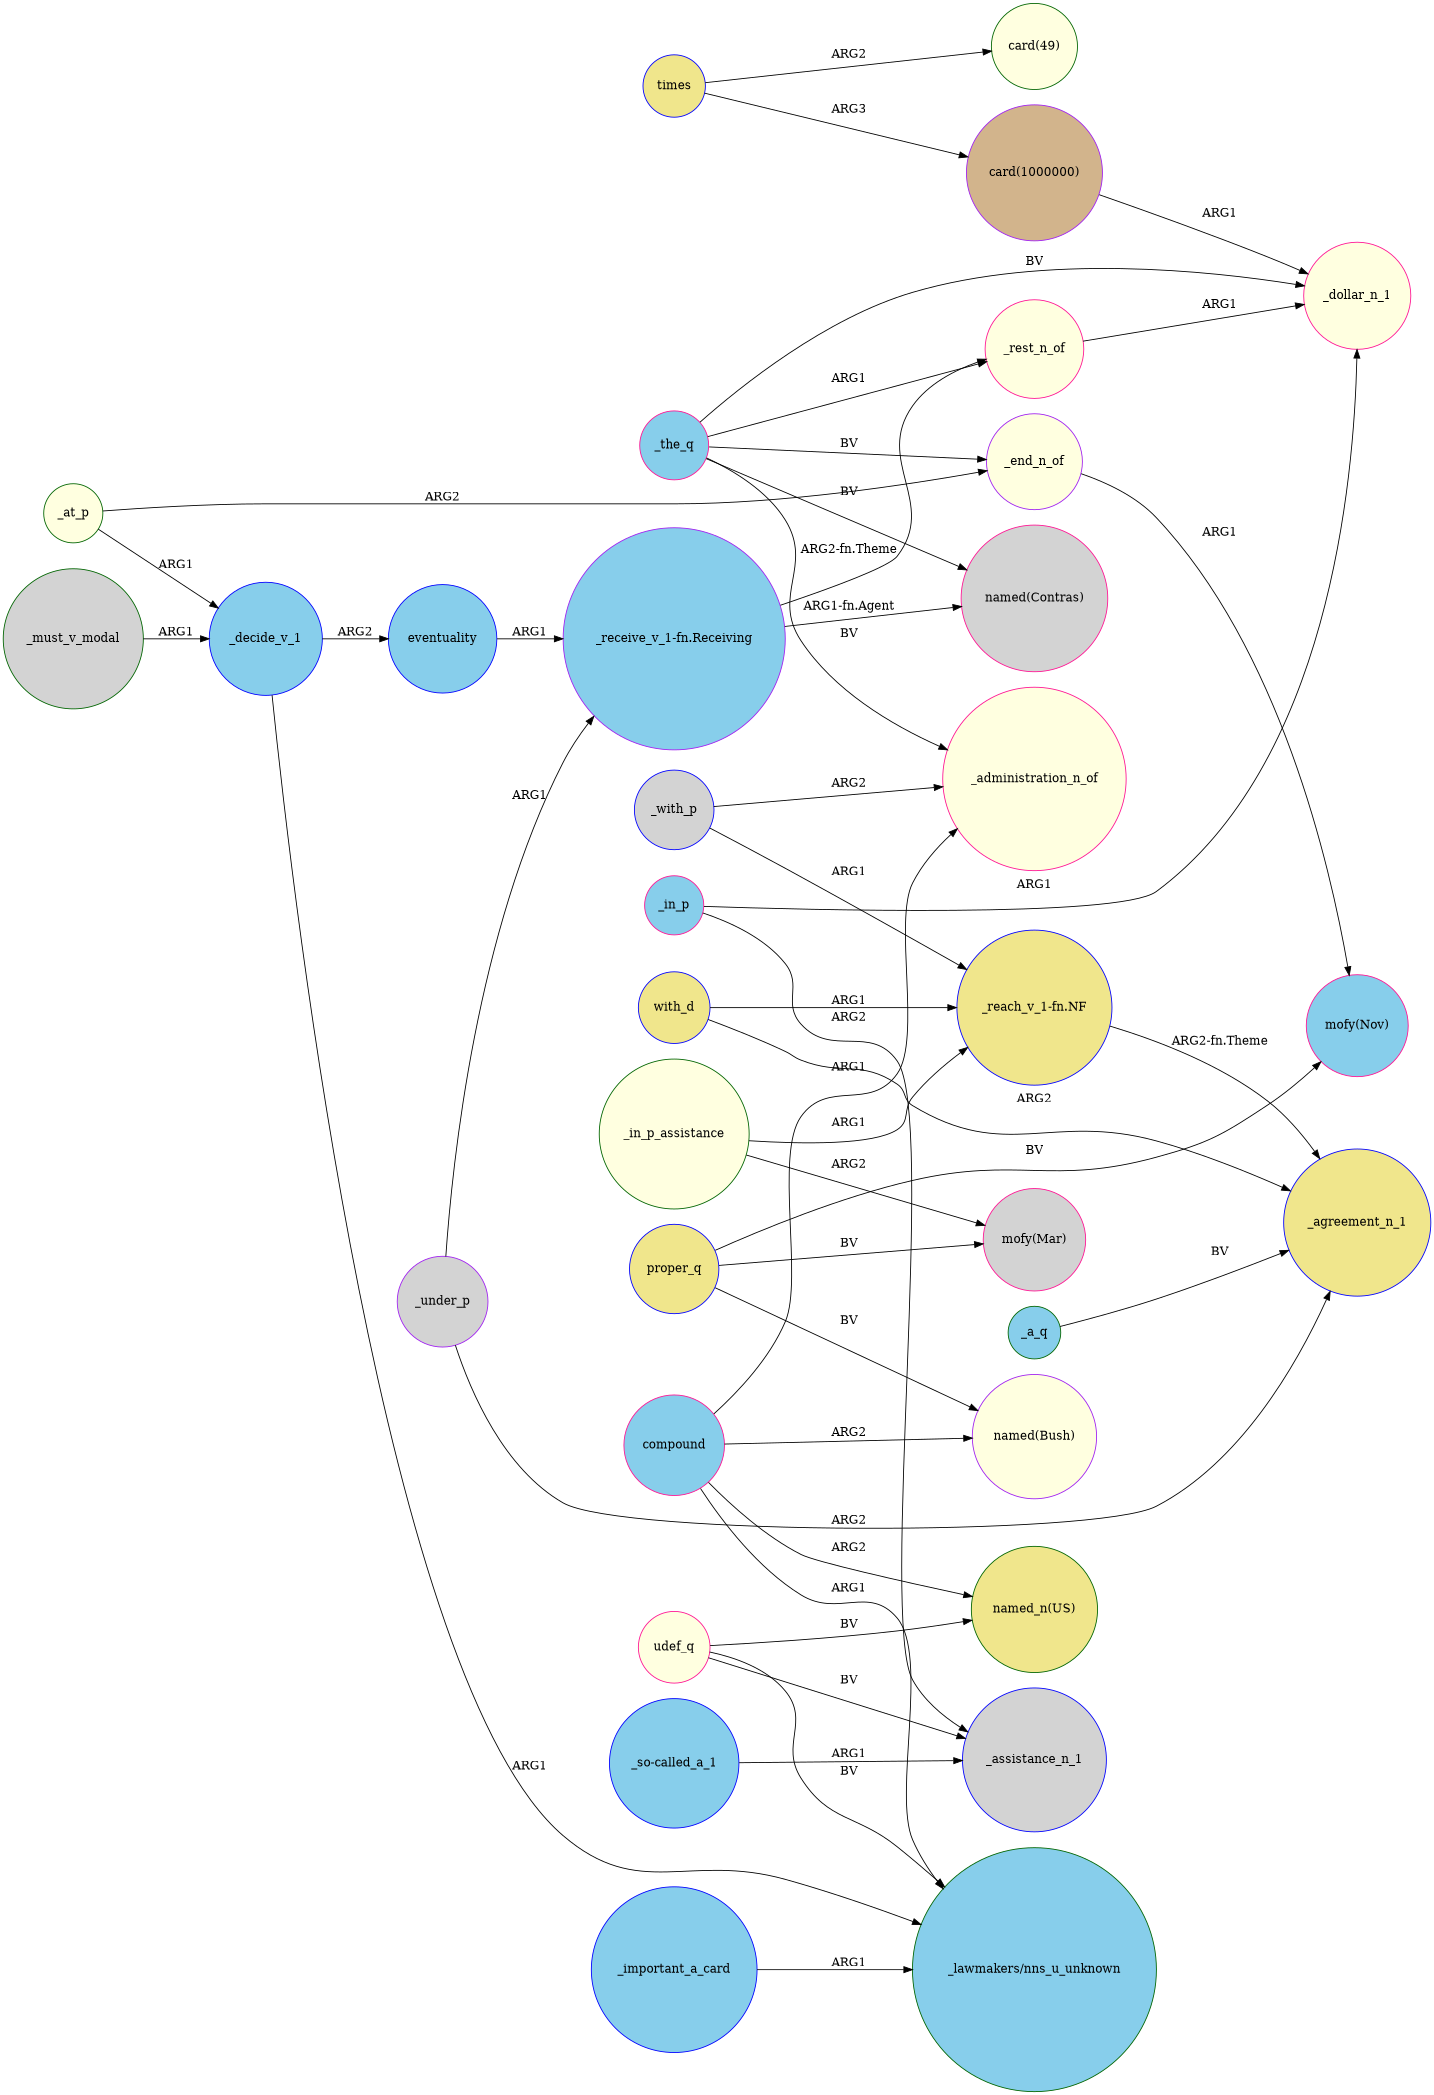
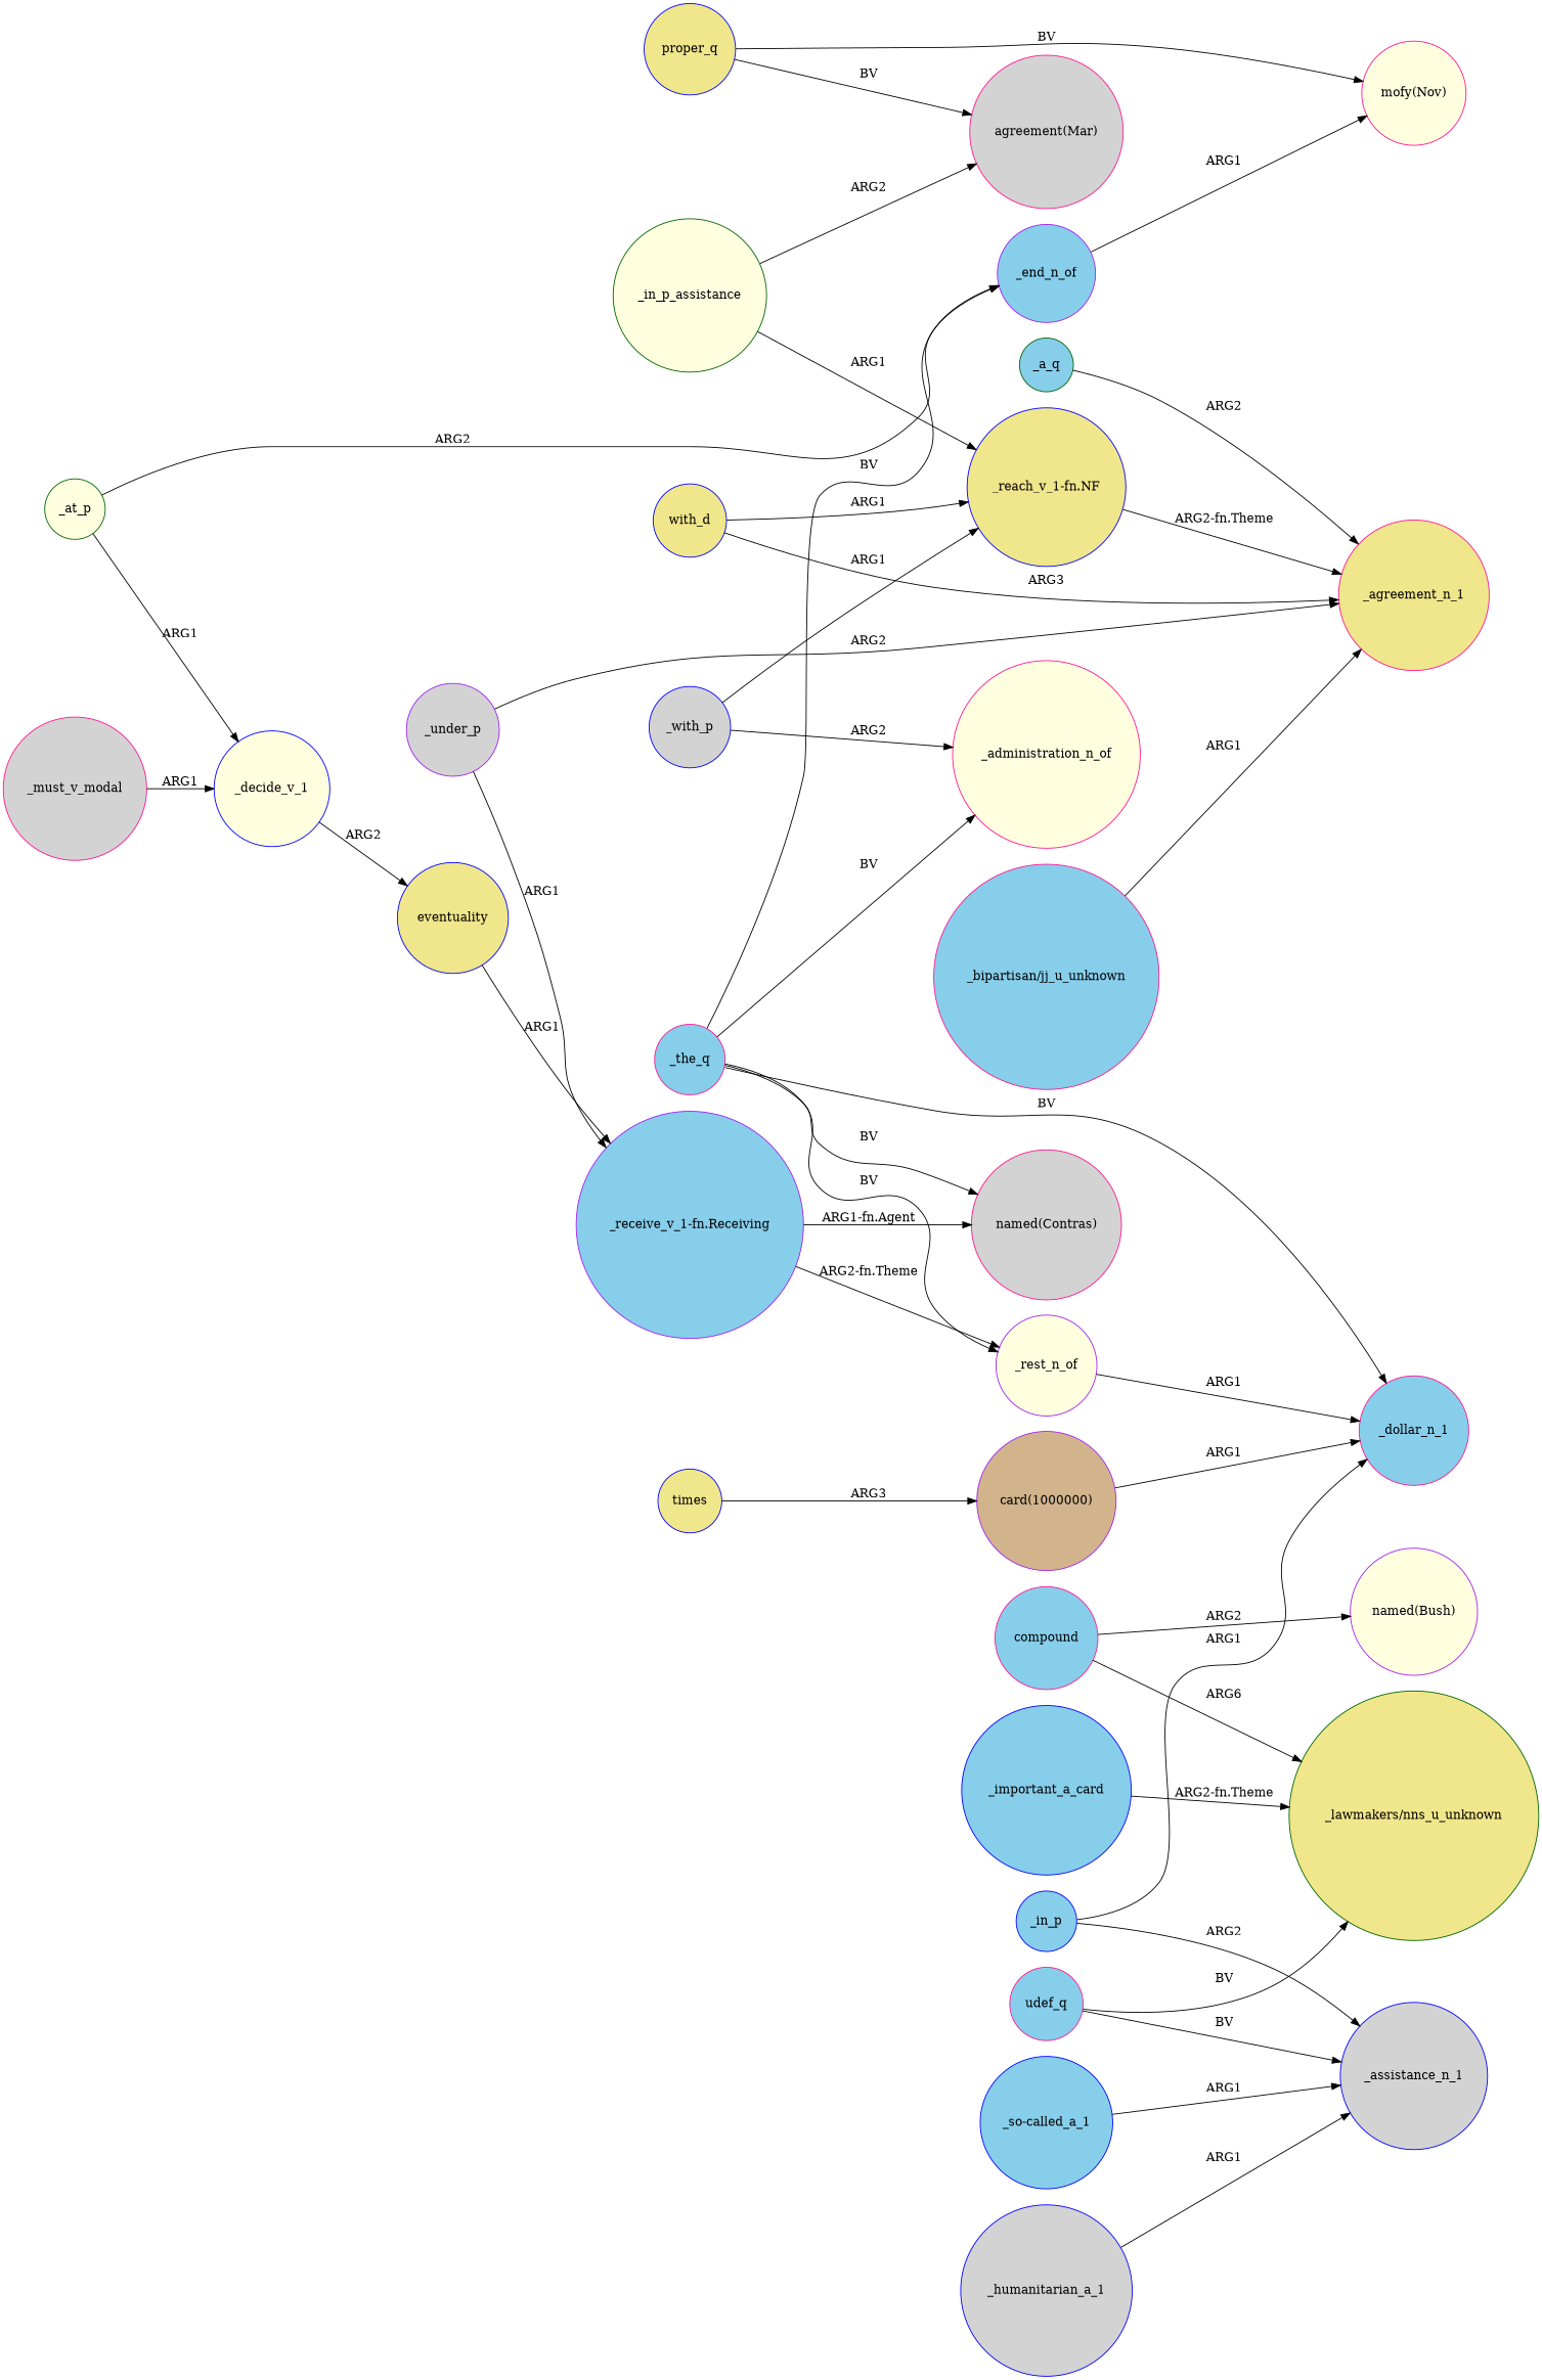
  digraph {
    rankdir=LR
    node [color=blue fillcolor=skyblue shape=circle style=filled]
    "card(1000000)" [color=purple fillcolor=tan]
-   _dollar_n_1 [color=deeppink fillcolor=lightyellow]
+   _dollar_n_1 [color=deeppink]
    _with_p [fillcolor=lightgrey]
    _administration_n_of [color=deeppink fillcolor=lightyellow]
    "_reach_v_1-fn.NF" [fillcolor=khaki]
-   _agreement_n_1 [fillcolor=khaki]
-   udef_q [color=deeppink fillcolor=lightyellow]
-   "named_n(US)" [color=darkgreen fillcolor=khaki]
-   "_lawmakers/nns_u_unknown" [color=darkgreen]
+   _agreement_n_1 [color=deeppink fillcolor=khaki]
+   udef_q [color=deeppink]
+   "_lawmakers/nns_u_unknown" [color=darkgreen fillcolor=khaki]
    _assistance_n_1 [fillcolor=lightgrey]
    compound [color=deeppink]
    "named(Bush)" [color=purple fillcolor=lightyellow]
    _under_p [color=purple fillcolor=lightgrey]
    "_receive_v_1-fn.Receiving" [color=purple]
-   _rest_n_of [color=deeppink fillcolor=lightyellow]
+   _rest_n_of [color=purple fillcolor=lightyellow]
    "named(Contras)" [color=deeppink fillcolor=lightgrey]
    _the_q [color=deeppink]
-   _end_n_of [color=purple fillcolor=lightyellow]
-   "mofy(Nov)" [color=deeppink]
+   _end_n_of [color=purple]
+   "mofy(Nov)" [color=deeppink fillcolor=lightyellow]
    _at_p [color=darkgreen fillcolor=lightyellow]
-   _decide_v_1
-   eventuality
+   _decide_v_1 [fillcolor=lightyellow]
+   eventuality [fillcolor=khaki]
    n23 [color=darkgreen fillcolor=lightyellow label=_in_p_assistance]
-   "mofy(Mar)" [color=deeppink fillcolor=lightgrey]
+   "mofy(Mar)" [color=deeppink fillcolor=lightgrey label="agreement(Mar)"]
    "_so-called_a_1"
+   _humanitarian_a_1 [fillcolor=lightgrey]
    times [fillcolor=khaki]
-   "card(49)" [color=darkgreen fillcolor=lightyellow]
    proper_q [fillcolor=khaki]
-   _in_p [color=deeppink]
+   _in_p
    n31 [fillcolor=khaki label=with_d]
    n32 [label=_important_a_card]
+   "_bipartisan/jj_u_unknown" [color=deeppink]
    _a_q [color=darkgreen]
-   _must_v_modal [color=darkgreen fillcolor=lightgrey]
+   _must_v_modal [color=deeppink fillcolor=lightgrey]
    "card(1000000)" -> _dollar_n_1 [label=ARG1]
    _with_p -> _administration_n_of [label=ARG2]
    _with_p -> "_reach_v_1-fn.NF" [label=ARG1]
    "_reach_v_1-fn.NF" -> _agreement_n_1 [label="ARG2-fn.Theme"]
-   udef_q -> "named_n(US)" [label=BV]
    udef_q -> "_lawmakers/nns_u_unknown" [label=BV]
    udef_q -> _assistance_n_1 [label=BV]
-   compound -> _administration_n_of [label=ARG1]
-   compound -> "named_n(US)" [label=ARG2]
-   compound -> "_lawmakers/nns_u_unknown" [label=ARG1]
+   compound -> "_lawmakers/nns_u_unknown" [label=ARG6]
    compound -> "named(Bush)" [label=ARG2]
    _under_p -> _agreement_n_1 [label=ARG2]
    _under_p -> "_receive_v_1-fn.Receiving" [label=ARG1]
    "_receive_v_1-fn.Receiving" -> _rest_n_of [label="ARG2-fn.Theme"]
    "_receive_v_1-fn.Receiving" -> "named(Contras)" [label="ARG1-fn.Agent"]
    _rest_n_of -> _dollar_n_1 [label=ARG1]
    _the_q -> _dollar_n_1 [label=BV]
    _the_q -> _administration_n_of [label=BV]
-   _the_q -> _rest_n_of [label=ARG1]
+   _the_q -> _rest_n_of [label=BV]
    _the_q -> "named(Contras)" [label=BV]
    _the_q -> _end_n_of [label=BV]
    _end_n_of -> "mofy(Nov)" [label=ARG1]
    _at_p -> _end_n_of [label=ARG2]
    _at_p -> _decide_v_1 [label=ARG1]
-   _decide_v_1 -> "_lawmakers/nns_u_unknown" [label=ARG1]
    _decide_v_1 -> eventuality [label=ARG2]
    eventuality -> "_receive_v_1-fn.Receiving" [label=ARG1]
    n23 -> "_reach_v_1-fn.NF" [label=ARG1]
    n23 -> "mofy(Mar)" [label=ARG2]
    "_so-called_a_1" -> _assistance_n_1 [label=ARG1]
+   _humanitarian_a_1 -> _assistance_n_1 [label=ARG1]
    times -> "card(1000000)" [label=ARG3]
-   times -> "card(49)" [label=ARG2]
-   proper_q -> "named(Bush)" [label=BV]
    proper_q -> "mofy(Nov)" [label=BV]
    proper_q -> "mofy(Mar)" [label=BV]
    _in_p -> _dollar_n_1 [label=ARG1]
    _in_p -> _assistance_n_1 [label=ARG2]
    n31 -> "_reach_v_1-fn.NF" [label=ARG1]
-   n31 -> _agreement_n_1 [label=ARG2]
-   n32 -> "_lawmakers/nns_u_unknown" [label=ARG1]
-   _a_q -> _agreement_n_1 [label=BV]
+   n31 -> _agreement_n_1 [label=ARG3]
+   n32 -> "_lawmakers/nns_u_unknown" [label="ARG2-fn.Theme"]
+   "_bipartisan/jj_u_unknown" -> _agreement_n_1 [label=ARG1]
+   _a_q -> _agreement_n_1 [label=ARG2]
    _must_v_modal -> _decide_v_1 [label=ARG1]
  }
